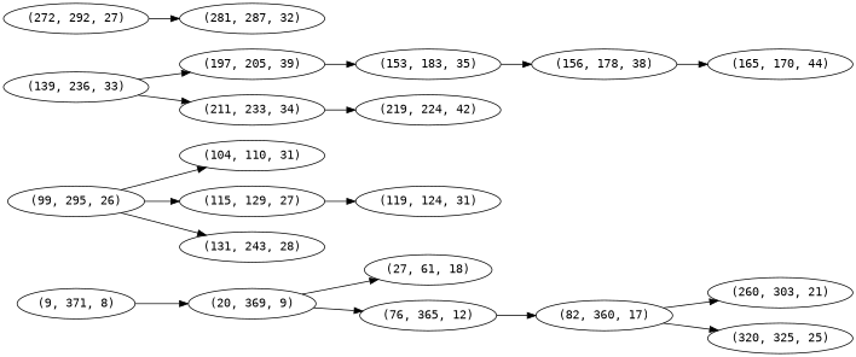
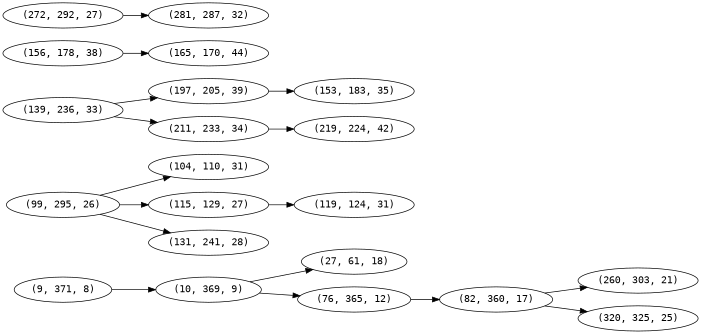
  digraph {
    fontname="DejaVu Sans Mono"
    rankdir=LR
    node [fontname="DejaVu Sans Mono"]
    edge [fontname="DejaVu Sans Mono"]
    "(9, 371, 8)"
-   "(10, 369, 9)" [label="(20, 369, 9)"]
+   "(10, 369, 9)"
    "(27, 61, 18)"
    "(76, 365, 12)"
    "(82, 360, 17)"
    "(260, 303, 21)"
    "(320, 325, 25)"
    n8 [label="(99, 295, 26)"]
    "(104, 110, 31)"
    "(115, 129, 27)"
-   "(131, 243, 28)"
+   "(131, 243, 28)" [label="(131, 241, 28)"]
    "(119, 124, 31)"
    "(139, 236, 33)"
    "(197, 205, 39)"
    "(211, 233, 34)"
    "(153, 183, 35)"
    "(156, 178, 38)"
    "(219, 224, 42)"
    "(165, 170, 44)"
    "(272, 292, 27)"
    "(281, 287, 32)"
    "(9, 371, 8)" -> "(10, 369, 9)"
    "(10, 369, 9)" -> "(27, 61, 18)"
    "(10, 369, 9)" -> "(76, 365, 12)"
    "(76, 365, 12)" -> "(82, 360, 17)"
    "(82, 360, 17)" -> "(260, 303, 21)"
    "(82, 360, 17)" -> "(320, 325, 25)"
    n8 -> "(104, 110, 31)"
    n8 -> "(115, 129, 27)"
    n8 -> "(131, 243, 28)"
    "(115, 129, 27)" -> "(119, 124, 31)"
    "(139, 236, 33)" -> "(197, 205, 39)"
    "(139, 236, 33)" -> "(211, 233, 34)"
    "(197, 205, 39)" -> "(153, 183, 35)"
    "(211, 233, 34)" -> "(219, 224, 42)"
-   "(153, 183, 35)" -> "(156, 178, 38)"
    "(156, 178, 38)" -> "(165, 170, 44)"
    "(272, 292, 27)" -> "(281, 287, 32)"
  }
